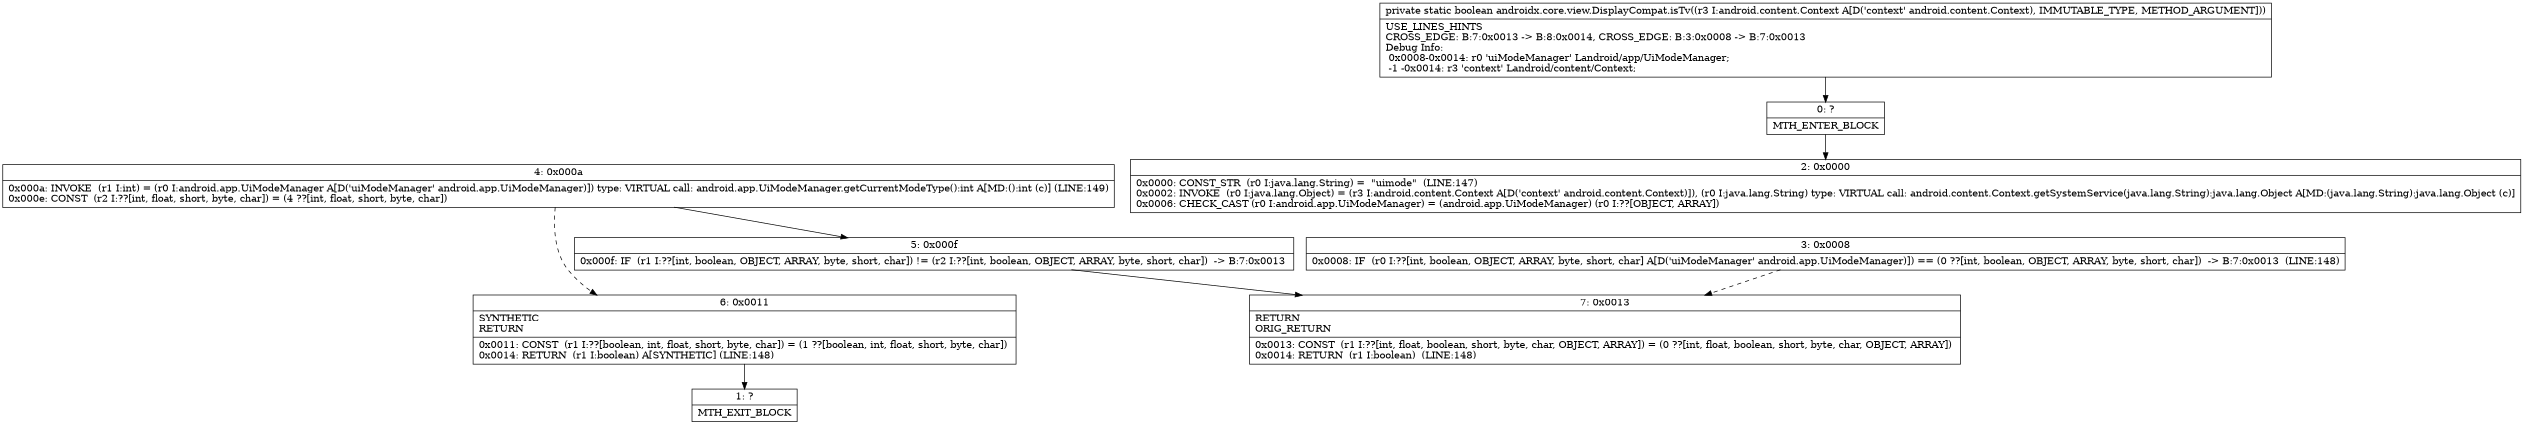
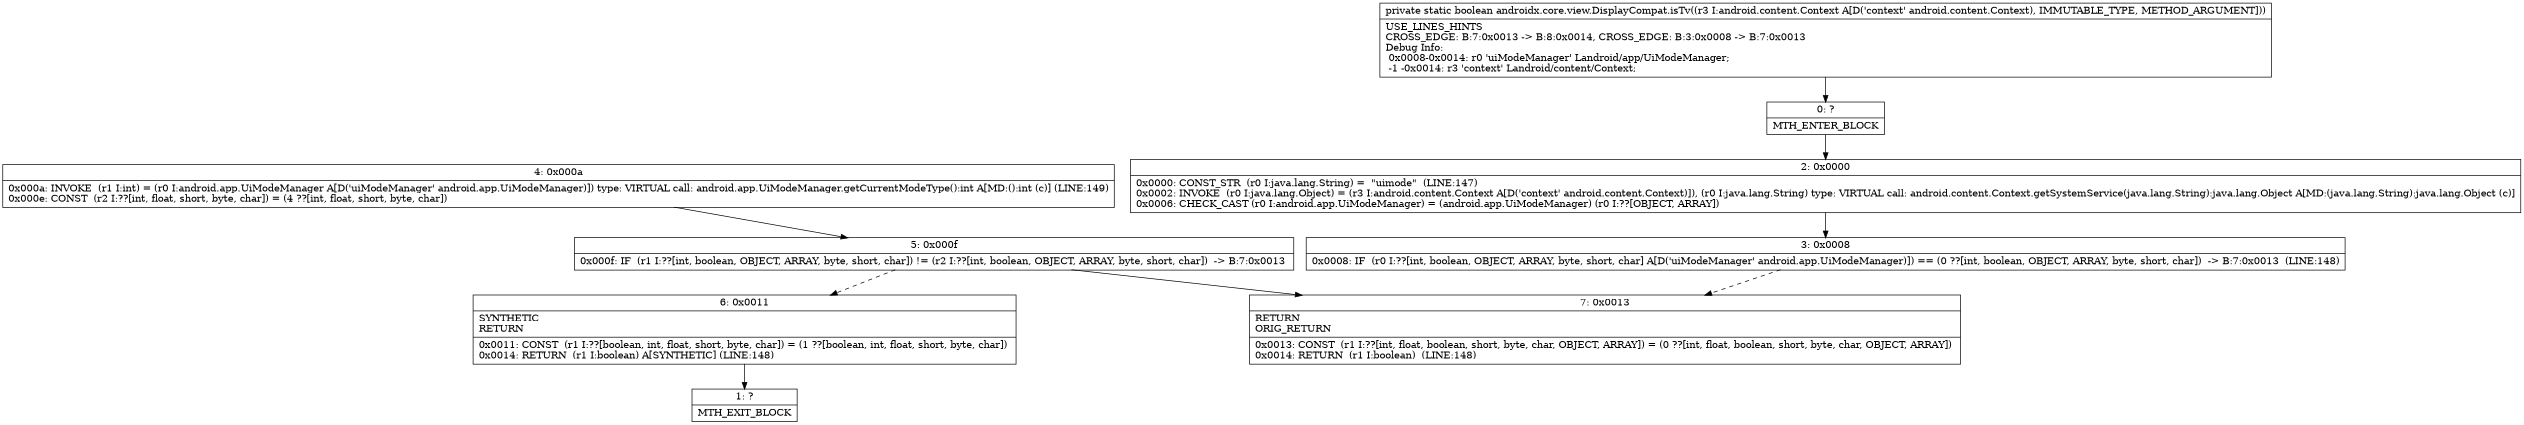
  digraph {
    node [shape=record]
    n1 [label="{0\:\ ?|MTH_ENTER_BLOCK\l}"]
    n2 [label="{2\:\ 0x0000|0x0000: CONST_STR  (r0 I:java.lang.String) =  \"uimode\"  (LINE:147)\l0x0002: INVOKE  (r0 I:java.lang.Object) = (r3 I:android.content.Context A[D('context' android.content.Context)]), (r0 I:java.lang.String) type: VIRTUAL call: android.content.Context.getSystemService(java.lang.String):java.lang.Object A[MD:(java.lang.String):java.lang.Object (c)]\l0x0006: CHECK_CAST (r0 I:android.app.UiModeManager) = (android.app.UiModeManager) (r0 I:??[OBJECT, ARRAY]) \l}"]
    n3 [label="{3\:\ 0x0008|0x0008: IF  (r0 I:??[int, boolean, OBJECT, ARRAY, byte, short, char] A[D('uiModeManager' android.app.UiModeManager)]) == (0 ??[int, boolean, OBJECT, ARRAY, byte, short, char])  \-\> B:7:0x0013  (LINE:148)\l}"]
    n4 [label="{7\:\ 0x0013|RETURN\lORIG_RETURN\l|0x0013: CONST  (r1 I:??[int, float, boolean, short, byte, char, OBJECT, ARRAY]) = (0 ??[int, float, boolean, short, byte, char, OBJECT, ARRAY]) \l0x0014: RETURN  (r1 I:boolean)  (LINE:148)\l}"]
    n5 [label="{4\:\ 0x000a|0x000a: INVOKE  (r1 I:int) = (r0 I:android.app.UiModeManager A[D('uiModeManager' android.app.UiModeManager)]) type: VIRTUAL call: android.app.UiModeManager.getCurrentModeType():int A[MD:():int (c)] (LINE:149)\l0x000e: CONST  (r2 I:??[int, float, short, byte, char]) = (4 ??[int, float, short, byte, char]) \l}"]
    n6 [label="{5\:\ 0x000f|0x000f: IF  (r1 I:??[int, boolean, OBJECT, ARRAY, byte, short, char]) != (r2 I:??[int, boolean, OBJECT, ARRAY, byte, short, char])  \-\> B:7:0x0013 \l}"]
    n7 [label="{6\:\ 0x0011|SYNTHETIC\lRETURN\l|0x0011: CONST  (r1 I:??[boolean, int, float, short, byte, char]) = (1 ??[boolean, int, float, short, byte, char]) \l0x0014: RETURN  (r1 I:boolean) A[SYNTHETIC] (LINE:148)\l}"]
    n8 [label="{1\:\ ?|MTH_EXIT_BLOCK\l}"]
    n9 [label="{private static boolean androidx.core.view.DisplayCompat.isTv((r3 I:android.content.Context A[D('context' android.content.Context), IMMUTABLE_TYPE, METHOD_ARGUMENT]))  | USE_LINES_HINTS\lCROSS_EDGE: B:7:0x0013 \-\> B:8:0x0014, CROSS_EDGE: B:3:0x0008 \-\> B:7:0x0013\lDebug Info:\l  0x0008\-0x0014: r0 'uiModeManager' Landroid\/app\/UiModeManager;\l  \-1 \-0x0014: r3 'context' Landroid\/content\/Context;\l}"]
    n1 -> n2
+   n2 -> n3
    n3 -> n4 [style=dashed]
    n5 -> n6
    n6 -> n4
-   n5 -> n7 [style=dashed]
+   n6 -> n7 [style=dashed]
    n7 -> n8
    n9 -> n1
  }
